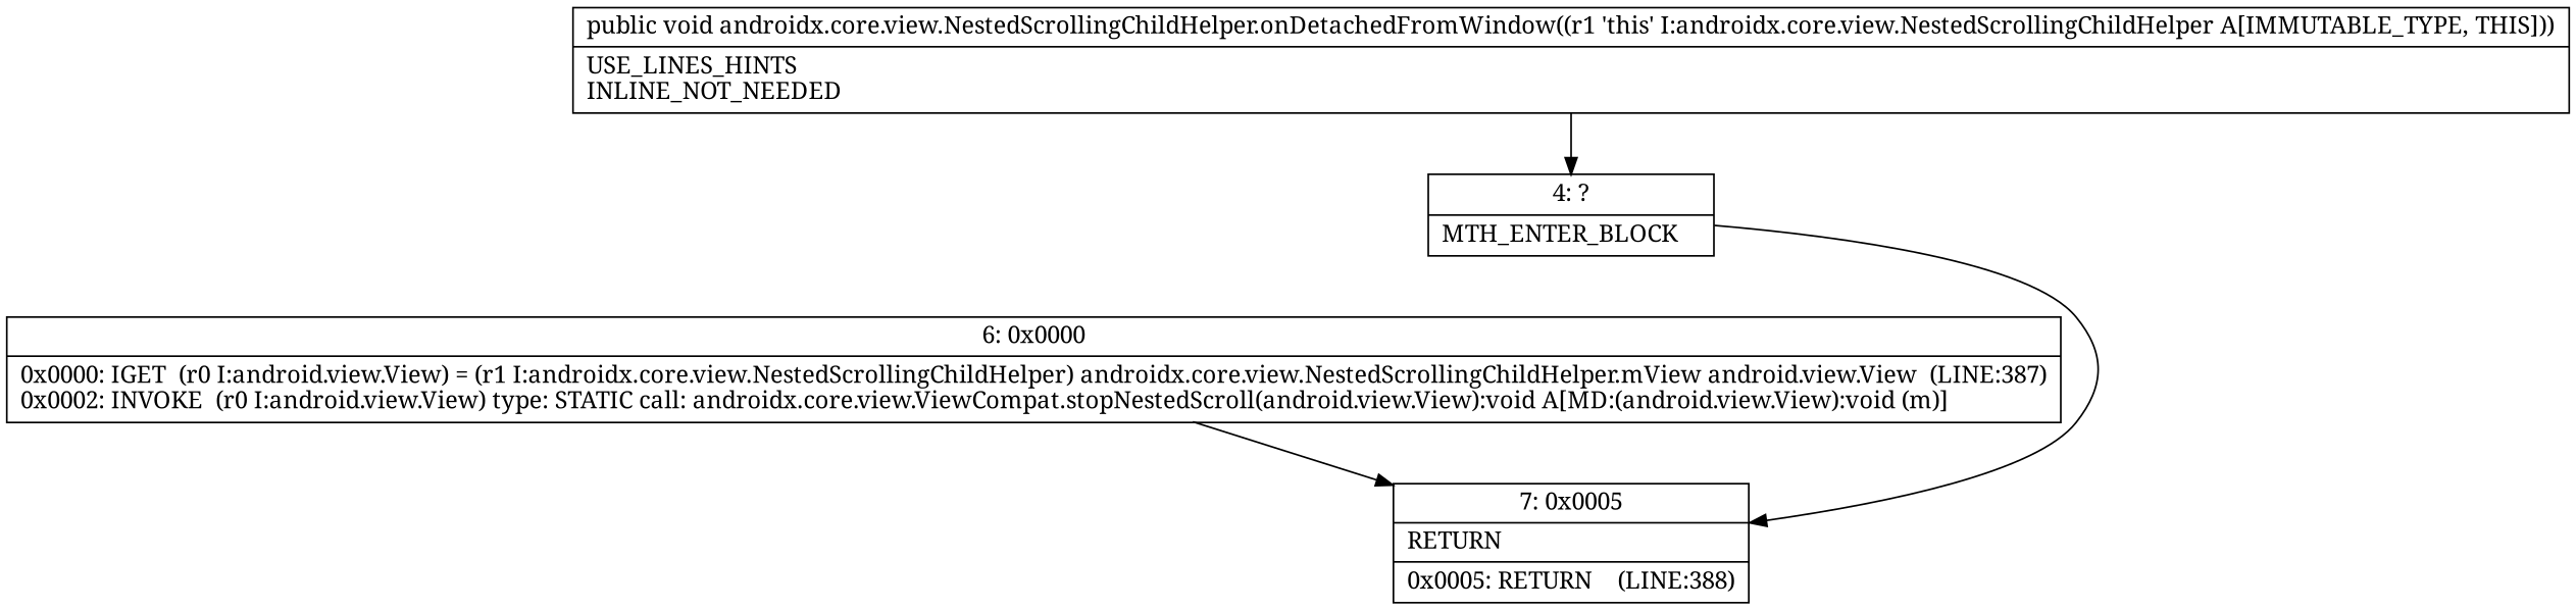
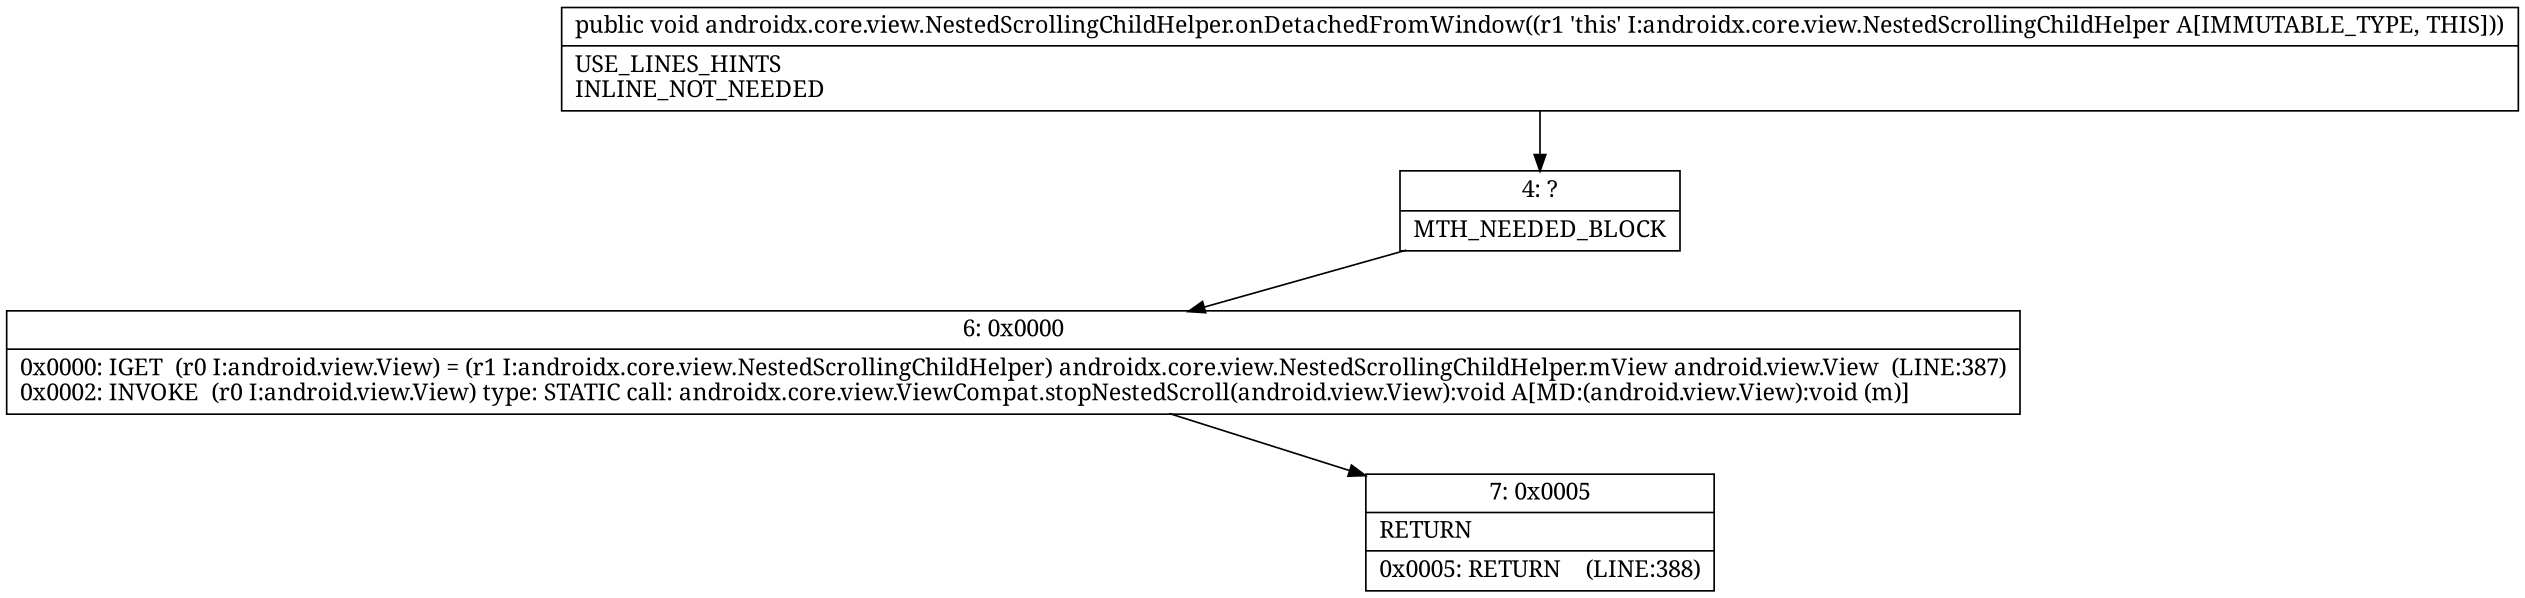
  digraph {
    fontname="Noto Serif"
    node [fontname="Noto Serif" shape=record]
    edge [fontname="Noto Serif"]
-   n1 [label="{4\:\ ?|MTH_ENTER_BLOCK\l}"]
+   n1 [label="{4\:\ ?|MTH_NEEDED_BLOCK\l}"]
    n2 [label="{6\:\ 0x0000|0x0000: IGET  (r0 I:android.view.View) = (r1 I:androidx.core.view.NestedScrollingChildHelper) androidx.core.view.NestedScrollingChildHelper.mView android.view.View  (LINE:387)\l0x0002: INVOKE  (r0 I:android.view.View) type: STATIC call: androidx.core.view.ViewCompat.stopNestedScroll(android.view.View):void A[MD:(android.view.View):void (m)]\l}"]
    n3 [label="{7\:\ 0x0005|RETURN\l|0x0005: RETURN    (LINE:388)\l}"]
    n4 [label="{public void androidx.core.view.NestedScrollingChildHelper.onDetachedFromWindow((r1 'this' I:androidx.core.view.NestedScrollingChildHelper A[IMMUTABLE_TYPE, THIS]))  | USE_LINES_HINTS\lINLINE_NOT_NEEDED\l}"]
-   n1 -> n3
+   n1 -> n2
    n2 -> n3
    n4 -> n1
  }
